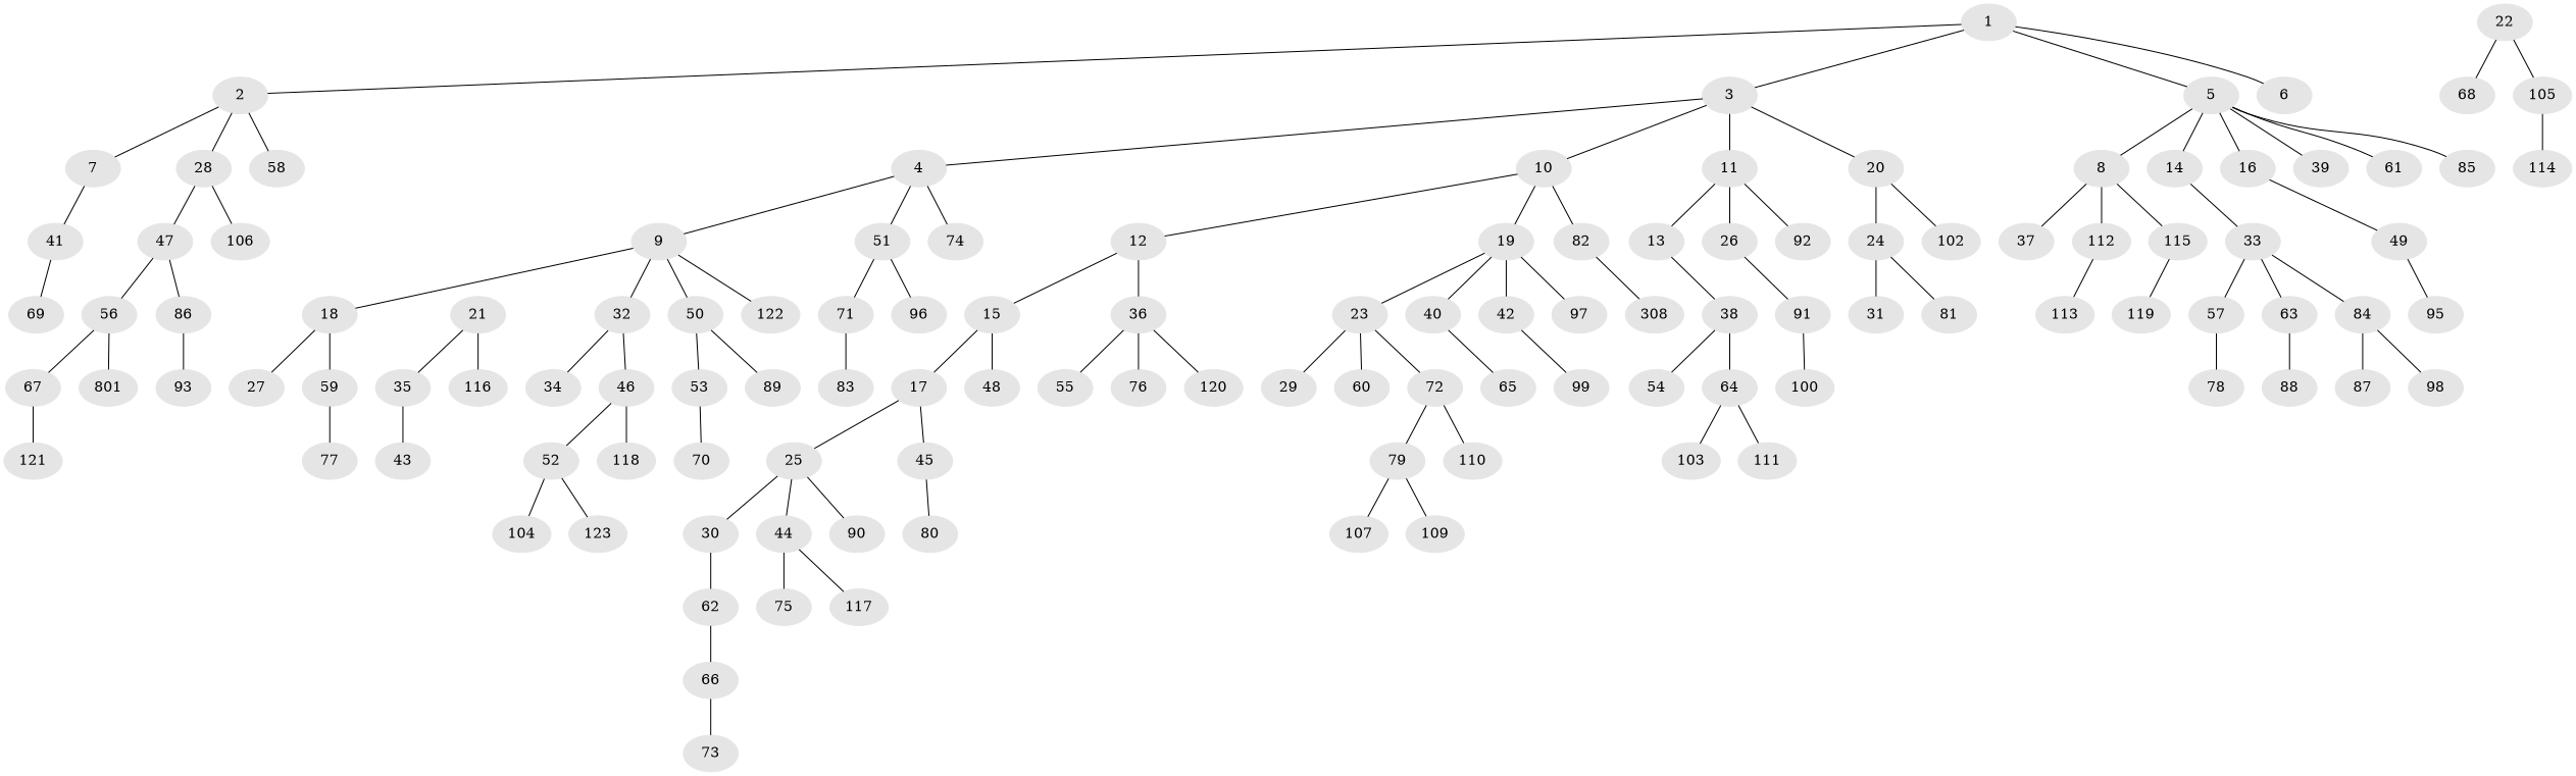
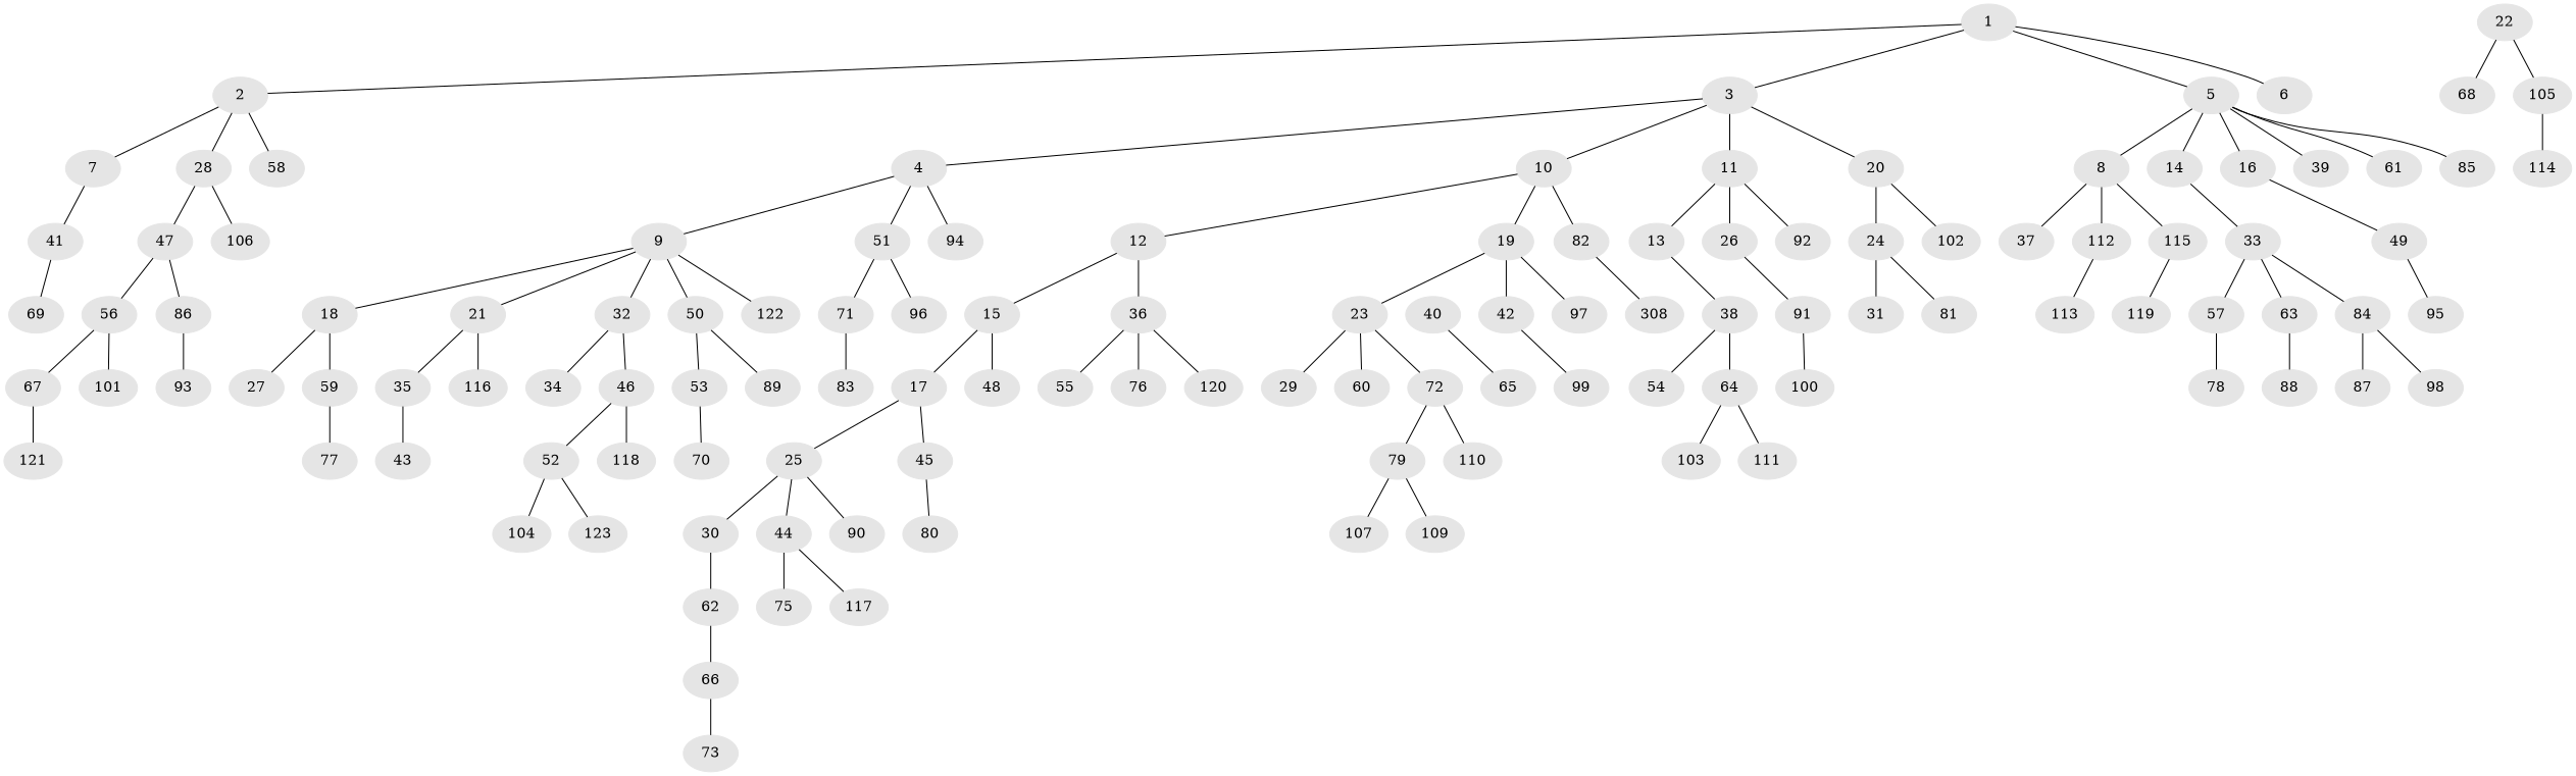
  graph {
    node [color=gray90 style=filled]
    1
    2
    3
    5
    6
    7
    28
    58
    4
    10
    11
    20
    8
    14
    16
    39
    61
    85
    41
    47
    106
    9
    51
-   74
+   74 [label=94]
    12
    19
    82
    13
    26
    92
    24
    102
    18
    21
    32
    50
    122
    71
    96
    37
    112
    115
    33
    49
    69
    113
    119
    27
    59
    35
    116
    34
    46
    53
    89
    15
    36
    23
    40
    42
    97
    n62 [label=308]
    38
    91
    17
    48
    55
    76
    120
    54
    64
    57
    63
    84
    25
    45
    95
    22
    68
    105
    30
    44
    90
    80
    77
    29
    60
    72
    65
    99
    31
    81
    43
    114
    79
    110
    62
    75
    117
    100
    56
    86
    66
    52
    118
    78
    88
    87
    98
    103
    111
    104
    123
    67
-   101 [label=801]
+   101
    93
    70
    83
    121
    73
    107
    109
    1 -- 2
    1 -- 3
    1 -- 5
    1 -- 6
    2 -- 7
    2 -- 28
    2 -- 58
    3 -- 4
    3 -- 10
    3 -- 11
    3 -- 20
    5 -- 8
    5 -- 14
    5 -- 16
    5 -- 39
    5 -- 61
    5 -- 85
    7 -- 41
    28 -- 47
    28 -- 106
    4 -- 9
    4 -- 51
    4 -- 74
    10 -- 12
    10 -- 19
    10 -- 82
    11 -- 13
    11 -- 26
    11 -- 92
    20 -- 24
    20 -- 102
    8 -- 37
    8 -- 112
    8 -- 115
    14 -- 33
    16 -- 49
    41 -- 69
    47 -- 56
    47 -- 86
    9 -- 18
+   9 -- 21
    9 -- 32
    9 -- 50
    9 -- 122
    51 -- 71
    51 -- 96
    12 -- 15
    12 -- 36
    19 -- 23
-   19 -- 40
    19 -- 42
    19 -- 97
    82 -- n62
    13 -- 38
    26 -- 91
    24 -- 31
    24 -- 81
    18 -- 27
    18 -- 59
    21 -- 35
    21 -- 116
    32 -- 34
    32 -- 46
    50 -- 53
    50 -- 89
    71 -- 83
    112 -- 113
    115 -- 119
    33 -- 57
    33 -- 63
    33 -- 84
    49 -- 95
    59 -- 77
    35 -- 43
    46 -- 52
    46 -- 118
    53 -- 70
    15 -- 17
    15 -- 48
    36 -- 55
    36 -- 76
    36 -- 120
    23 -- 29
    23 -- 60
    23 -- 72
    40 -- 65
    42 -- 99
    38 -- 54
    38 -- 64
    91 -- 100
    17 -- 25
    17 -- 45
    64 -- 103
    64 -- 111
    57 -- 78
    63 -- 88
    84 -- 87
    84 -- 98
    25 -- 30
    25 -- 44
    25 -- 90
    45 -- 80
    22 -- 68
    22 -- 105
    105 -- 114
    30 -- 62
    44 -- 75
    44 -- 117
    72 -- 79
    72 -- 110
    79 -- 107
    79 -- 109
    62 -- 66
    56 -- 67
    56 -- 101
    86 -- 93
    66 -- 73
    52 -- 104
    52 -- 123
    67 -- 121
  }
